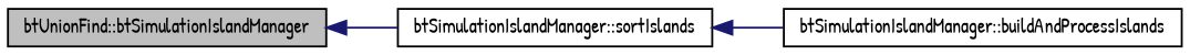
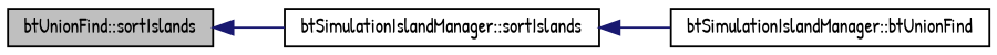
  digraph {
    fontname="Patrick Hand"
    rankdir=LR
    node [color=black fontname="Patrick Hand" fontsize=10 shape=record]
    edge [color=midnightblue dir=back fontname="Patrick Hand" fontsize=10 labelfontname=FreeSans labelfontsize=10 style=solid]
-   n1 [fillcolor=grey75 fontcolor=black height=0.2 label="btUnionFind::btSimulationIslandManager" style=filled width=0.4]
+   n1 [fillcolor=grey75 fontcolor=black height=0.2 label="btUnionFind::sortIslands" style=filled width=0.4]
    n2 [height=0.2 label="btSimulationIslandManager::sortIslands" width=0.4]
-   n3 [height=0.2 label="btSimulationIslandManager::buildAndProcessIslands" width=0.4]
+   n3 [height=0.2 label="btSimulationIslandManager::btUnionFind" width=0.4]
    n1 -> n2
    n2 -> n3
  }
